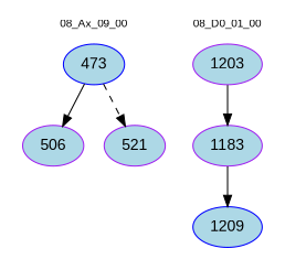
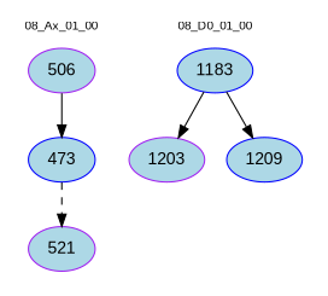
  digraph {
    fontname="Liberation Sans"
    node [color=purple fillcolor=lightblue fontname="Liberation Sans" style=filled]
    edge [color=black fontname="Liberation Sans" style=solid]
    n1 [label=506]
    n2 [color=blue label=473]
    n3 [label=521]
    n4 [label=1203]
-   n5 [label=1183]
+   n5 [color=blue label=1183]
    n6 [color=blue label=1209]
    subgraph cluster_1 {
      color=white
      fontsize=10
-     label="08_Ax_09_00"
+     label="08_Ax_01_00"
      n1
      n2
      n3
    }
    subgraph cluster_2 {
      color=white
      fontsize=10
      label="08_D0_01_00"
      n4
      n5
      n6
    }
-   n2 -> n1
+   n1 -> n2
    n2 -> n3 [style=dashed]
-   n4 -> n5
+   n5 -> n4
    n5 -> n6
  }
